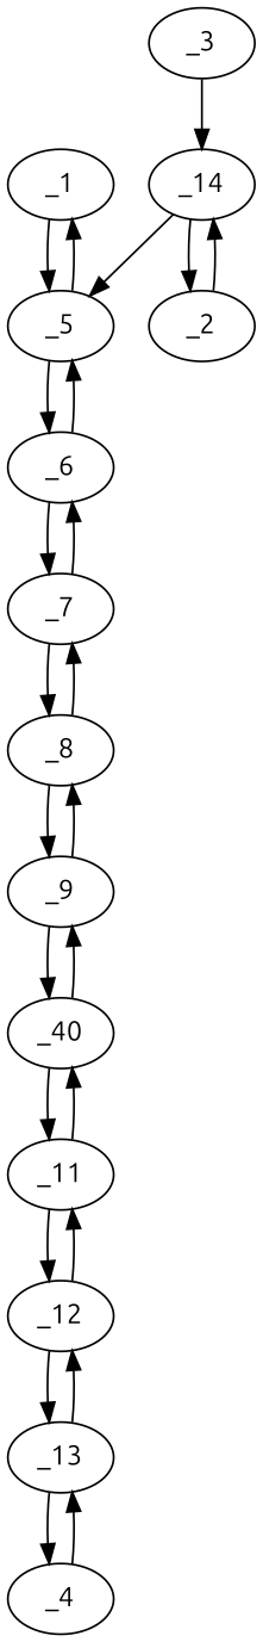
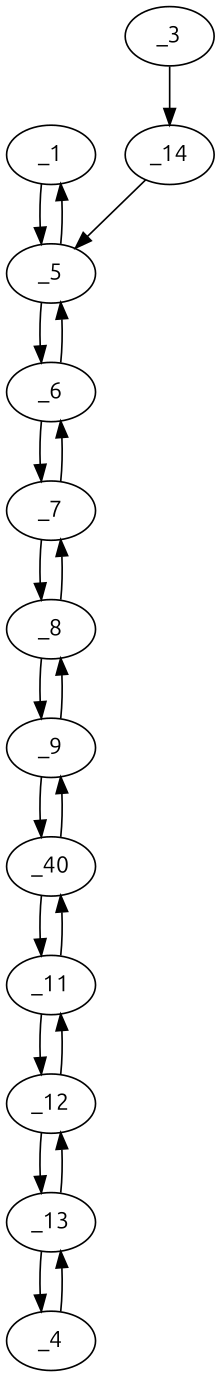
  digraph {
    fontname=Ubuntu
    node [fontname=Ubuntu x=123.000000]
    edge [fontname=Ubuntu]
    _1 [y=105.000000]
    _5 [y=115.000000]
    _6 [x=106.000000 y=119.000000]
    _7 [x=96.000000 y=123.000000]
-   _2 [x=148.000000 y=148.000000]
    _14 [x=162.000000 y=135.000000]
    _3 [x=167.000000 y=152.000000]
    _4 [x=41.000000 y=205.000000]
    _13 [x=44.000000 y=188.000000]
    _12 [x=51.000000 y=174.000000]
    _11 [x=59.000000 y=162.000000]
    _8 [x=84.000000 y=130.000000]
    _9 [x=85.000000 y=147.000000]
    n14 [label=_40 x=78.000000 y=160.000000]
    _1 -> _5 [angle=1.570796 orient=1.000000]
    _5 -> _1 [angle=-1.570796 orient=-1.000000]
    _5 -> _6 [angle=2.910502 orient=0.229039]
    _6 -> _5 [angle=-0.231091 orient=-0.229039]
    _6 -> _7 [angle=2.761086 orient=0.371391]
    _7 -> _6 [angle=-0.380506 orient=-0.371391]
    _7 -> _8 [angle=2.613518 orient=0.503871]
-   _2 -> _14 [angle=-0.748378 orient=-0.680451]
    _14 -> _5 [angle=1.284745 orient=0.959366]
-   _14 -> _2 [angle=2.393215 orient=0.680451]
    _3 -> _14 [angle=-1.856848 orient=-0.959366]
    _4 -> _13 [angle=-1.396124 orient=-0.984784]
    _13 -> _4 [angle=1.745469 orient=0.984784]
    _13 -> _12 [angle=-1.107149 orient=-0.894427]
    _12 -> _13 [angle=2.034444 orient=0.894427]
    _12 -> _11 [angle=-0.982794 orient=-0.832050]
    _11 -> _12 [angle=2.158799 orient=0.832050]
    _11 -> n14 [angle=-0.104877 orient=-0.104685]
    _8 -> _7 [angle=-0.528074 orient=-0.503871]
    _8 -> _9 [angle=1.512041 orient=0.998274]
    _9 -> _8 [angle=-1.629552 orient=-0.998274]
    _9 -> n14 [angle=2.064738 orient=0.880471]
    n14 -> _11 [angle=3.036716 orient=0.104685]
    n14 -> _9 [angle=-1.076855 orient=-0.880471]
  }
